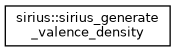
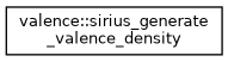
  digraph {
    rankdir=LR
    fontname="DejaVu Sans"
-   n1 [color=black fillcolor=white fontname="DejaVu Sans" fontsize=10 height=0.2 label="sirius::sirius_generate\l_valence_density" shape=record style=filled width=0.4]
+   n1 [color=black fillcolor=white fontname="DejaVu Sans" fontsize=10 height=0.2 label="valence::sirius_generate\l_valence_density" shape=record style=filled width=0.4]
  }
